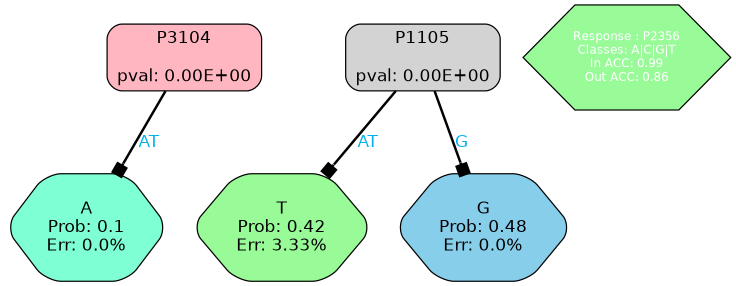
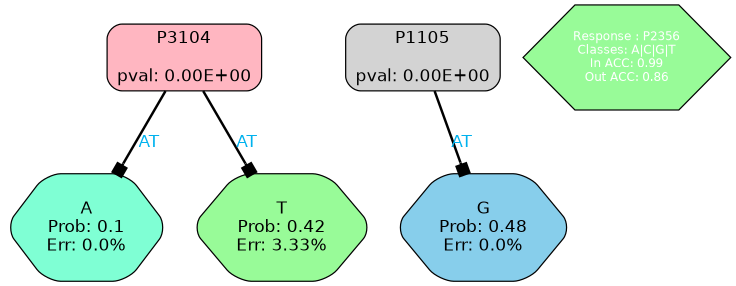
  digraph {
    ranksep=equally
    splines=polylines
    node [color=black fillcolor=palegreen fontname=helvetica shape=hexagon style="filled, rounded"]
    edge [arrowhead=box fontcolor=deepskyblue2 fontname=helvetica style=bold]
    n1 [label="T\nProb: 0.42\nErr: 3.33%"]
    n2 [fillcolor=skyblue label="G\nProb: 0.48\nErr: 0.0%"]
    n3 [fillcolor=aquamarine label="A\nProb: 0.1\nErr: 0.0%"]
    n4 [align=left fontcolor=white fontsize=10 label="Response : P2356\nClasses: A|C|G|T\nIn ACC: 0.99\nOut ACC: 0.86\n" style=filled]
    n5 [fillcolor=lightpink label="P3104\n\npval: 0.00E+00" shape=box]
    n6 [fillcolor=lightgrey label="P1105\n\npval: 0.00E+00" shape=box]
    subgraph sub_1 {
      rank=same
      n1
      n2
      n3
    }
    subgraph sub_2 {
      rank=same
      n4
      n5
    }
    n5 -> n3 [label=AT]
-   n6 -> n1 [label=AT]
-   n6 -> n2 [label=G]
+   n5 -> n1 [label=AT]
+   n6 -> n2 [label=AT]
  }
